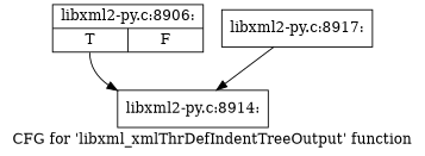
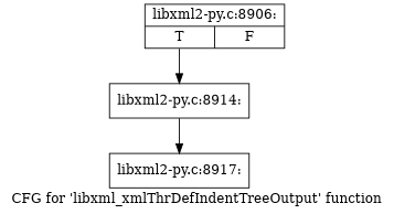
  digraph {
    label="CFG for 'libxml_xmlThrDefIndentTreeOutput' function"
    node [shape=record]
    n1 [label="{libxml2-py.c:8906:|{<s0>T|<s1>F}}"]
    n2 [label="{libxml2-py.c:8914:}"]
    n3 [label="{libxml2-py.c:8917:}"]
    n1 -> n2 [tailport=s0]
-   n3 -> n2
+   n2 -> n3
  }
